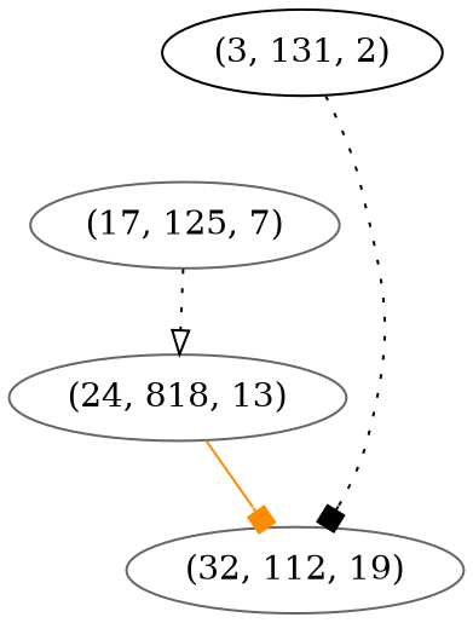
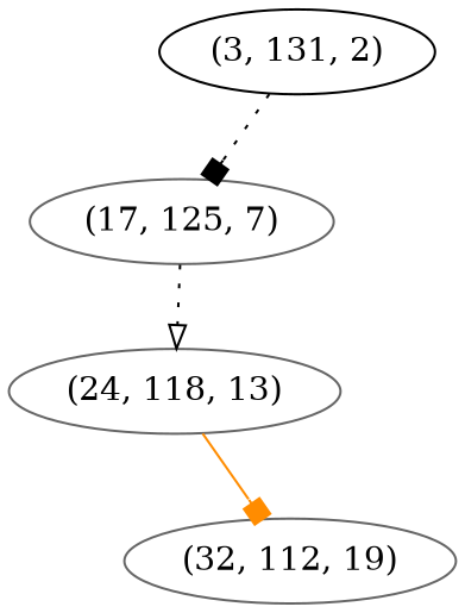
  digraph {
    node [color=gray40]
    edge [arrowhead=box color=black style=dotted]
    n1 [color=black label="(3, 131, 2)"]
    "(17, 125, 7)"
-   "(24, 118, 13)" [label="(24, 818, 13)"]
+   "(24, 118, 13)"
    "(32, 112, 19)"
-   n1 -> "(32, 112, 19)"
+   n1 -> "(17, 125, 7)"
    "(17, 125, 7)" -> "(24, 118, 13)" [arrowhead=onormal]
    "(24, 118, 13)" -> "(32, 112, 19)" [color=darkorange style=solid]
  }
